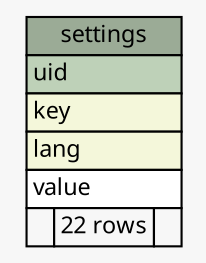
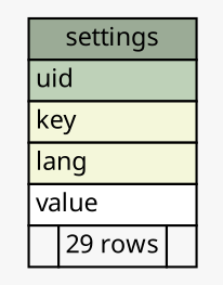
  digraph {
    bgcolor="#f7f7f7"
    fontname="Noto Sans"
    fontsize=11
    nodesep=0.18
    rankdir=RL
    ranksep=0.46
-   n1 [fontname="Noto Sans" fontsize=11 label=<     <TABLE BORDER="0" CELLBORDER="1" CELLSPACING="0" BGCOLOR="#ffffff">       <TR><TD COLSPAN="3" BGCOLOR="#9bab96" ALIGN="CENTER">settings</TD></TR>       <TR><TD PORT="uid" COLSPAN="3" BGCOLOR="#bed1b8" ALIGN="LEFT">uid</TD></TR>       <TR><TD PORT="key" COLSPAN="3" BGCOLOR="#f4f7da" ALIGN="LEFT">key</TD></TR>       <TR><TD PORT="lang" COLSPAN="3" BGCOLOR="#f4f7da" ALIGN="LEFT">lang</TD></TR>       <TR><TD PORT="value" COLSPAN="3" ALIGN="LEFT">value</TD></TR>       <TR><TD ALIGN="LEFT" BGCOLOR="#f7f7f7">  </TD><TD ALIGN="RIGHT" BGCOLOR="#f7f7f7">22 rows</TD><TD ALIGN="RIGHT" BGCOLOR="#f7f7f7">  </TD></TR>     </TABLE>> shape=plaintext]
+   n1 [fontname="Noto Sans" fontsize=11 label=<     <TABLE BORDER="0" CELLBORDER="1" CELLSPACING="0" BGCOLOR="#ffffff">       <TR><TD COLSPAN="3" BGCOLOR="#9bab96" ALIGN="CENTER">settings</TD></TR>       <TR><TD PORT="uid" COLSPAN="3" BGCOLOR="#bed1b8" ALIGN="LEFT">uid</TD></TR>       <TR><TD PORT="key" COLSPAN="3" BGCOLOR="#f4f7da" ALIGN="LEFT">key</TD></TR>       <TR><TD PORT="lang" COLSPAN="3" BGCOLOR="#f4f7da" ALIGN="LEFT">lang</TD></TR>       <TR><TD PORT="value" COLSPAN="3" ALIGN="LEFT">value</TD></TR>       <TR><TD ALIGN="LEFT" BGCOLOR="#f7f7f7">  </TD><TD ALIGN="RIGHT" BGCOLOR="#f7f7f7">29 rows</TD><TD ALIGN="RIGHT" BGCOLOR="#f7f7f7">  </TD></TR>     </TABLE>> shape=plaintext]
  }
